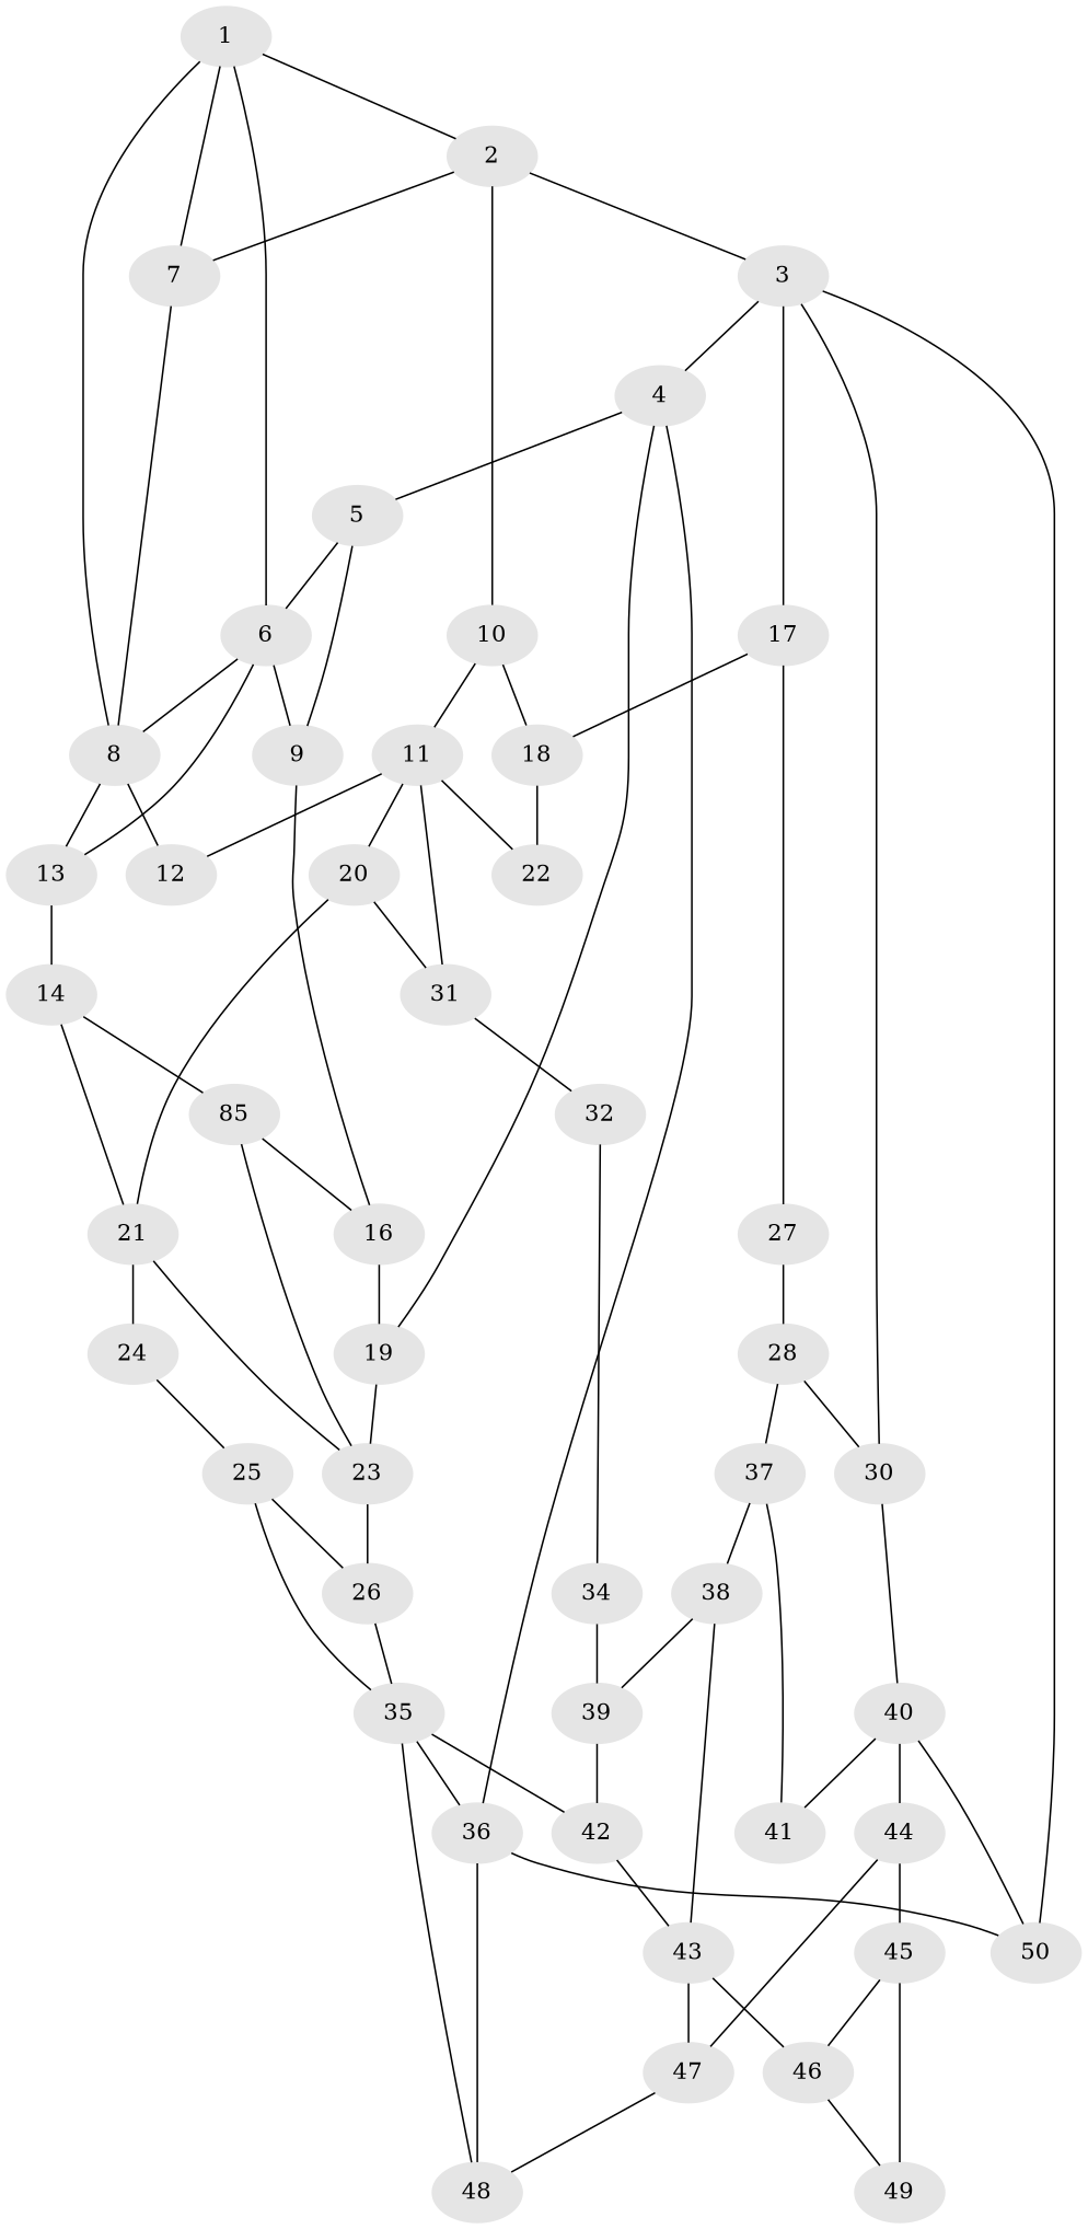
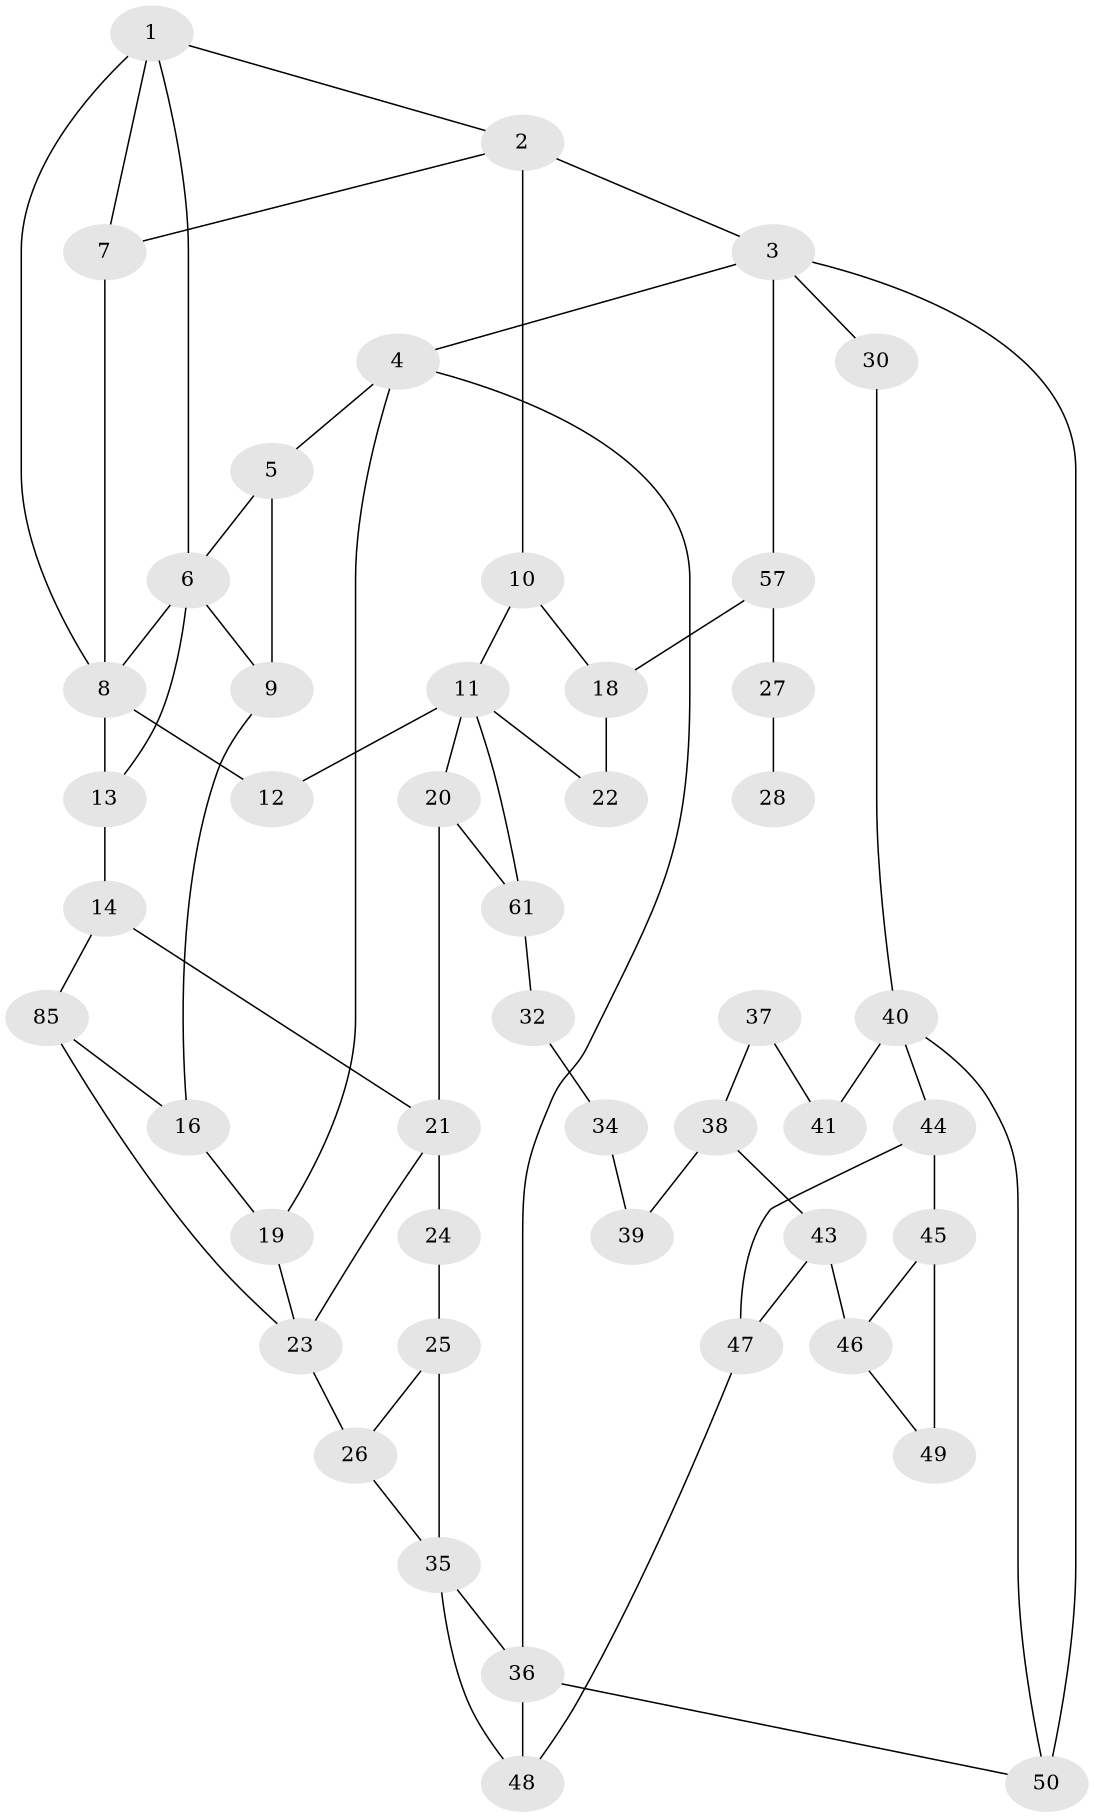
  graph {
    node [color=gray90 style=filled]
    edge [weight=1.0]
    1
    2
    6
    7
    8
    3
    10
    9
    13
    12
    4
-   17
+   17 [label=57]
    30
    50
    11
    18
    5
    19
    36
    27
    40
    23
    48
    16
    14
    20
    22
-   31
+   31 [label=61]
    21
    32
    n31 [label=85]
    24
    26
    28
    25
    35
-   42
    37
    38
    41
    34
    39
    44
    43
    46
    47
    45
    49
    1 -- 2
    1 -- 6
    1 -- 7
    1 -- 8
    2 -- 7
    2 -- 3 [weight=2.0]
    2 -- 10
    6 -- 8
    6 -- 9
    6 -- 13
    7 -- 8
    8 -- 13
    8 -- 12 [weight=2.0]
    3 -- 4
    3 -- 17
    3 -- 30
    3 -- 50 [weight=2.0]
    10 -- 11
    10 -- 18
    9 -- 16
    13 -- 14
    4 -- 5
    4 -- 19
    4 -- 36
    17 -- 18
    17 -- 27
    30 -- 40
    11 -- 12 [weight=2.0]
    11 -- 20
    11 -- 22
    11 -- 31
    18 -- 22
    5 -- 6
    5 -- 9 [weight=2.0]
    19 -- 23
    36 -- 50
    36 -- 48
    27 -- 28 [weight=4.0]
    40 -- 50
    40 -- 41 [weight=2.0]
    40 -- 44 [weight=2.0]
    23 -- 26
    16 -- 19
    14 -- 21
    14 -- n31
    20 -- 31
    20 -- 21
    31 -- 32
    21 -- 23
    21 -- 24 [weight=2.0]
    32 -- 34
    n31 -- 23
    n31 -- 16
    24 -- 25
    26 -- 35
-   28 -- 30
-   28 -- 37
    25 -- 26
    25 -- 35
    35 -- 36
    35 -- 48
-   35 -- 42 [weight=2.0]
-   42 -- 43
    37 -- 38
    37 -- 41
    38 -- 39
    38 -- 43
    34 -- 39
-   39 -- 42 [weight=2.0]
    44 -- 47
    44 -- 45 [weight=2.0]
    43 -- 46 [weight=2.0]
    43 -- 47 [weight=2.0]
    46 -- 49
    47 -- 48
    45 -- 46
    45 -- 49 [weight=3.0]
  }
